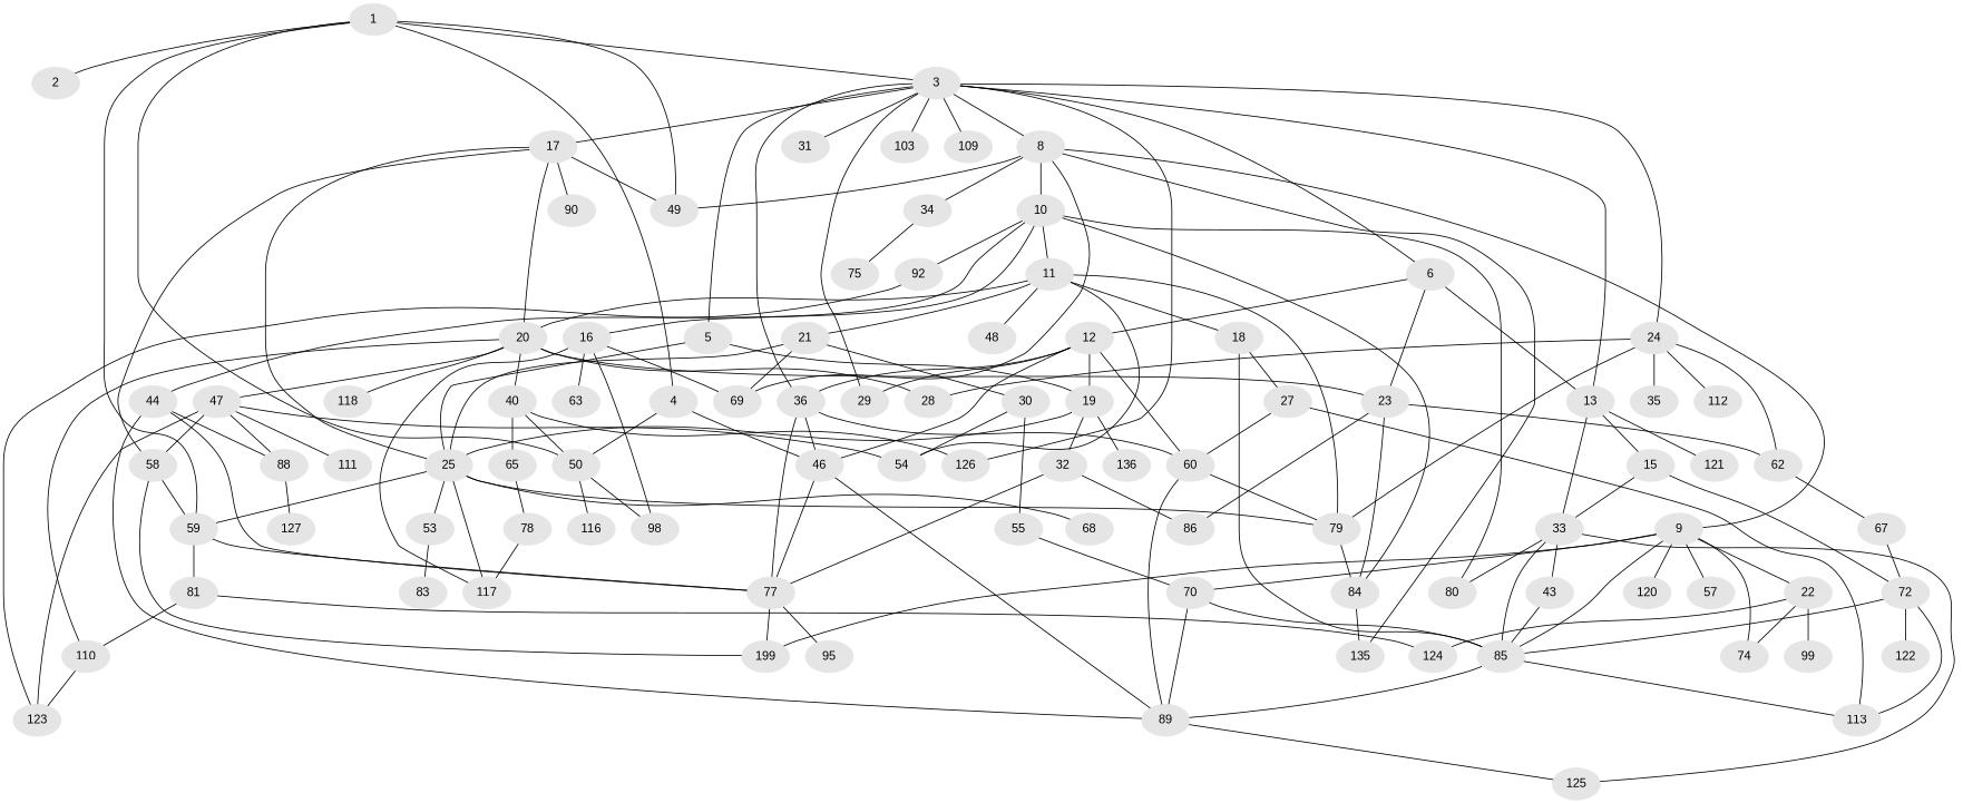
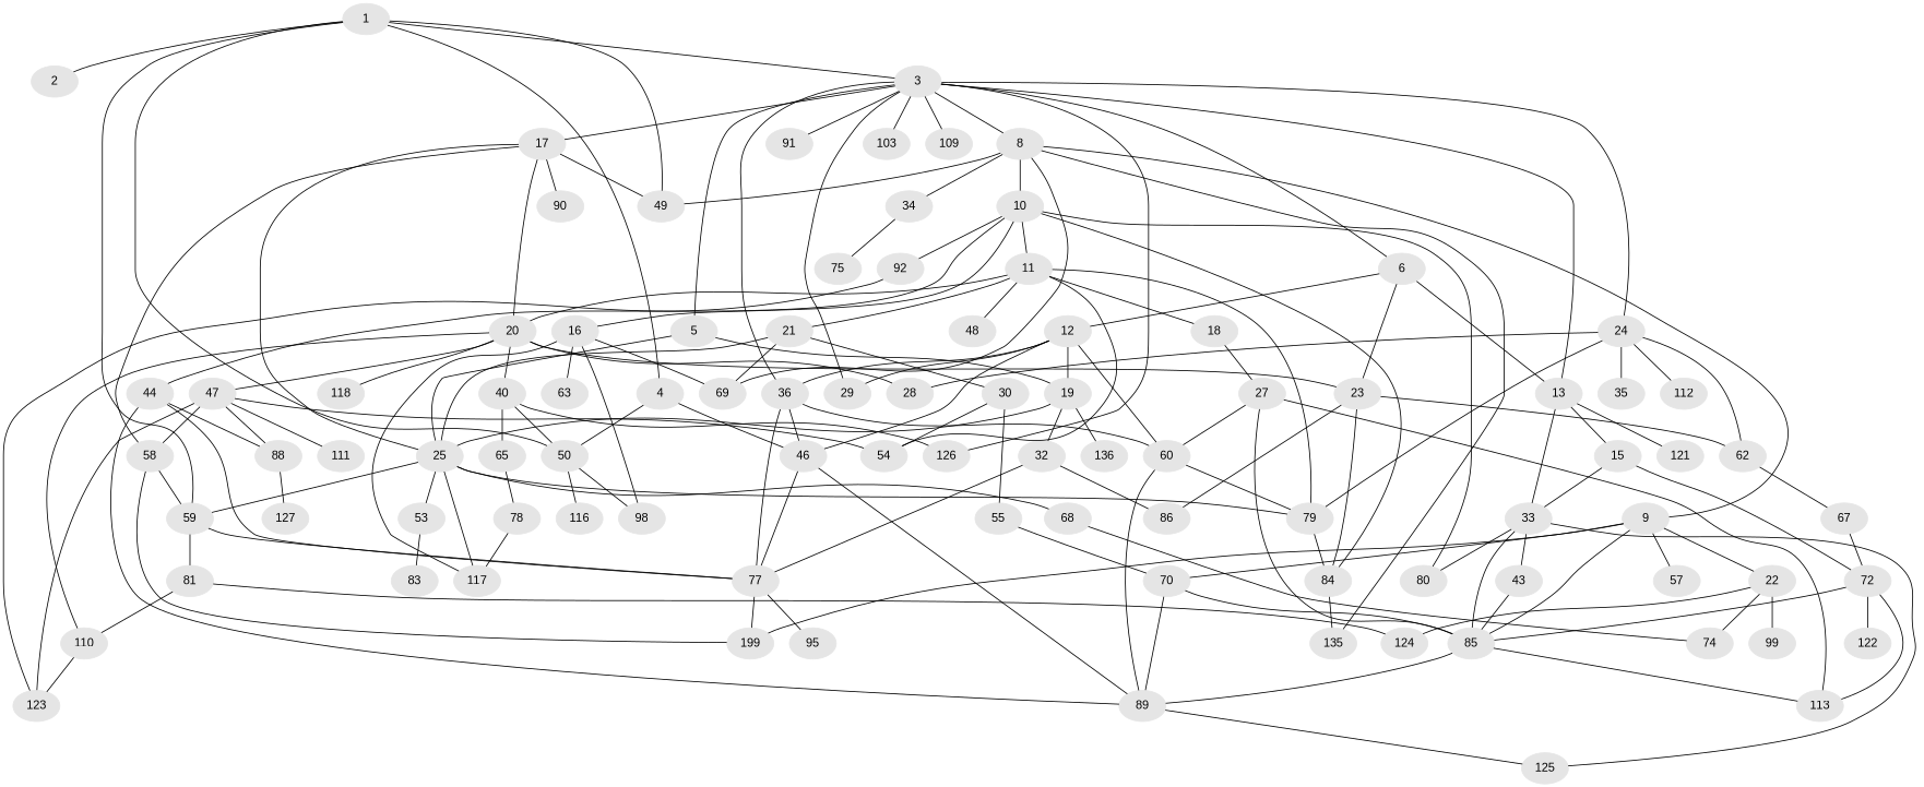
  graph {
    fontname="Liberation Sans"
    node [color=gray90 fontname="Liberation Sans" style=filled]
    edge [fontname="Liberation Sans"]
    1 [super="+51"]
    2 [super="+37"]
    3 [super="+7"]
    4
    49
    50 [super="+73"]
    59 [super="+61"]
    5
    6
    8 [super="+38"]
    13 [super="+94"]
    17 [super="+52"]
    24 [super="+97"]
    29
-   31
+   31 [label=91]
    36 [super="+100"]
    103
    109
    126
    46
    98
    116
    77 [super="+82"]
    81 [super="+133"]
    19 [super="+91"]
    25 [super="+45"]
    12 [super="+66"]
    23 [super="+104"]
    9 [super="+130"]
    10 [super="+137"]
    34
    69 [super="+114"]
    135
    33 [super="+42"]
    15
    121
    20 [super="+26"]
    58
    90
    79 [super="+131"]
    28 [super="+56"]
    62 [super="+101"]
    35
    112
    60 [super="+76"]
    89 [super="+105"]
    32 [super="+41"]
    136
    117
    53
    68
    84 [super="+108"]
    86 [super="+132"]
    22 [super="+93"]
    57
    70
    85 [super="+106"]
    n58 [label=199 super="+129"]
-   120
    11 [super="+14"]
    16
    44 [super="+107"]
    80
    92
    75
    74
    99
    124
    113
    18 [super="+134"]
    21
    48
    54
    63
    88 [super="+115"]
    123 [super="+128"]
    27 [super="+87"]
    40 [super="+64"]
    47 [super="+71"]
    110
    118
    30 [super="+96"]
    43
    125
    72 [super="+102"]
    122
    65
    111
    55
    67
    83
    95
    78
    127
    1 -- 2
    1 -- 3
    1 -- 4
    1 -- 49
    1 -- 50
    1 -- 59
    3 -- 5
    3 -- 6 [weight=2]
    3 -- 8
    3 -- 13
    3 -- 17
    3 -- 24
    3 -- 29
    3 -- 31
    3 -- 36
    3 -- 103
    3 -- 109
    3 -- 126
    4 -- 50
    4 -- 46
    50 -- 98
    50 -- 116
    59 -- 77
    59 -- 81
    5 -- 19
    5 -- 25
    6 -- 13
    6 -- 12
    6 -- 23
    8 -- 49
    8 -- 9
    8 -- 10
    8 -- 34
    8 -- 69
    8 -- 135
    13 -- 33
    13 -- 15
    13 -- 121
    17 -- 49
    17 -- 25
    17 -- 20
    17 -- 58
    17 -- 90
    24 -- 79
    24 -- 28
    24 -- 62
    24 -- 35
    24 -- 112
    36 -- 46
    36 -- 77
    36 -- 60
    46 -- 77
    46 -- 89
    77 -- n58
    77 -- 95
    81 -- 124
    81 -- 110
    19 -- 25
    19 -- 32
    19 -- 136
    25 -- 59
    25 -- 79
    25 -- 117
    25 -- 53
    25 -- 68
    12 -- 29
    12 -- 36
    12 -- 46
    12 -- 19
    12 -- 60
    23 -- 62
    23 -- 84
    23 -- 86
    9 -- 22
    9 -- 57
    9 -- 70
    9 -- 85
    9 -- n58
-   9 -- 120
    10 -- 84
    10 -- 11
    10 -- 16
    10 -- 44
    10 -- 80
    10 -- 92
    34 -- 75
    33 -- 85
    33 -- 80
    33 -- 43
    33 -- 125
    15 -- 33
    15 -- 72
    20 -- 23
    20 -- 28
    20 -- 40
    20 -- 47
    20 -- 110
    20 -- 118
    58 -- 59
    58 -- n58
    79 -- 84
    62 -- 67
    60 -- 79
    60 -- 89
    89 -- 125
    32 -- 77
    32 -- 86
    53 -- 83
-   9 -- 74
+   68 -- 74
    84 -- 135
    22 -- 74
    22 -- 99
    22 -- 124
    70 -- 89
    70 -- 85
    85 -- 89
    85 -- 113
    11 -- 20
    11 -- 79
    11 -- 18
    11 -- 21
    11 -- 48
    11 -- 54
    16 -- 98
    16 -- 69
    16 -- 117
    16 -- 63
    44 -- 77
    44 -- 89
    44 -- 88
    92 -- 123
    18 -- 27
    21 -- 25
    21 -- 69
    21 -- 30
    88 -- 127
    27 -- 60
-   18 -- 85
+   27 -- 85
    27 -- 113
    40 -- 50
    40 -- 126
    40 -- 65
    47 -- 58
    47 -- 54
    47 -- 88
    47 -- 123
    47 -- 111
    110 -- 123
    30 -- 54
    30 -- 55
    43 -- 85
    72 -- 85
    72 -- 113
    72 -- 122
    65 -- 78
    55 -- 70
    67 -- 72
    78 -- 117
  }
